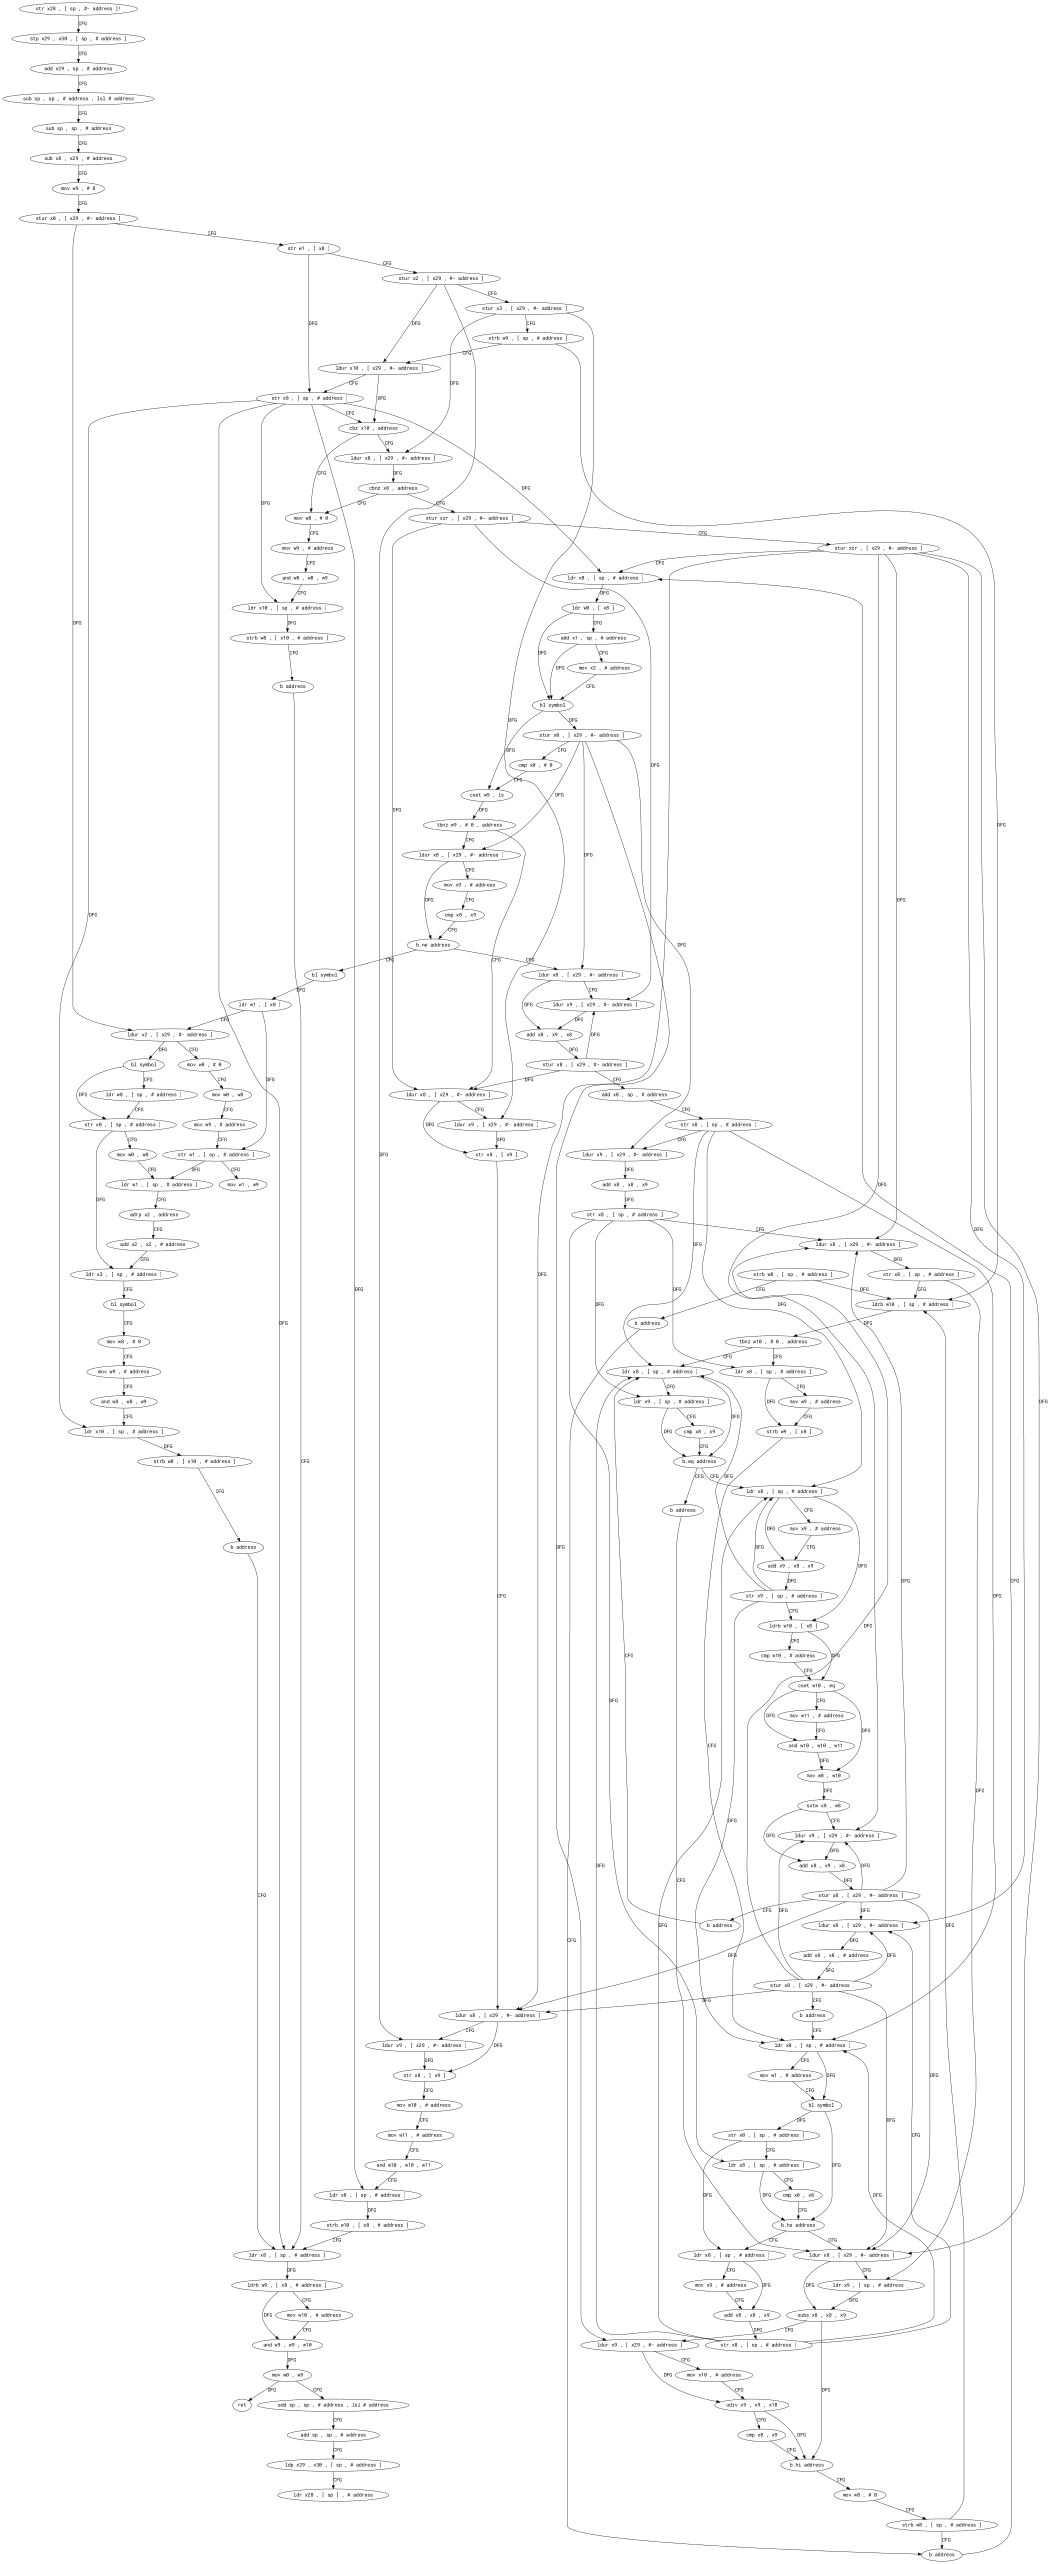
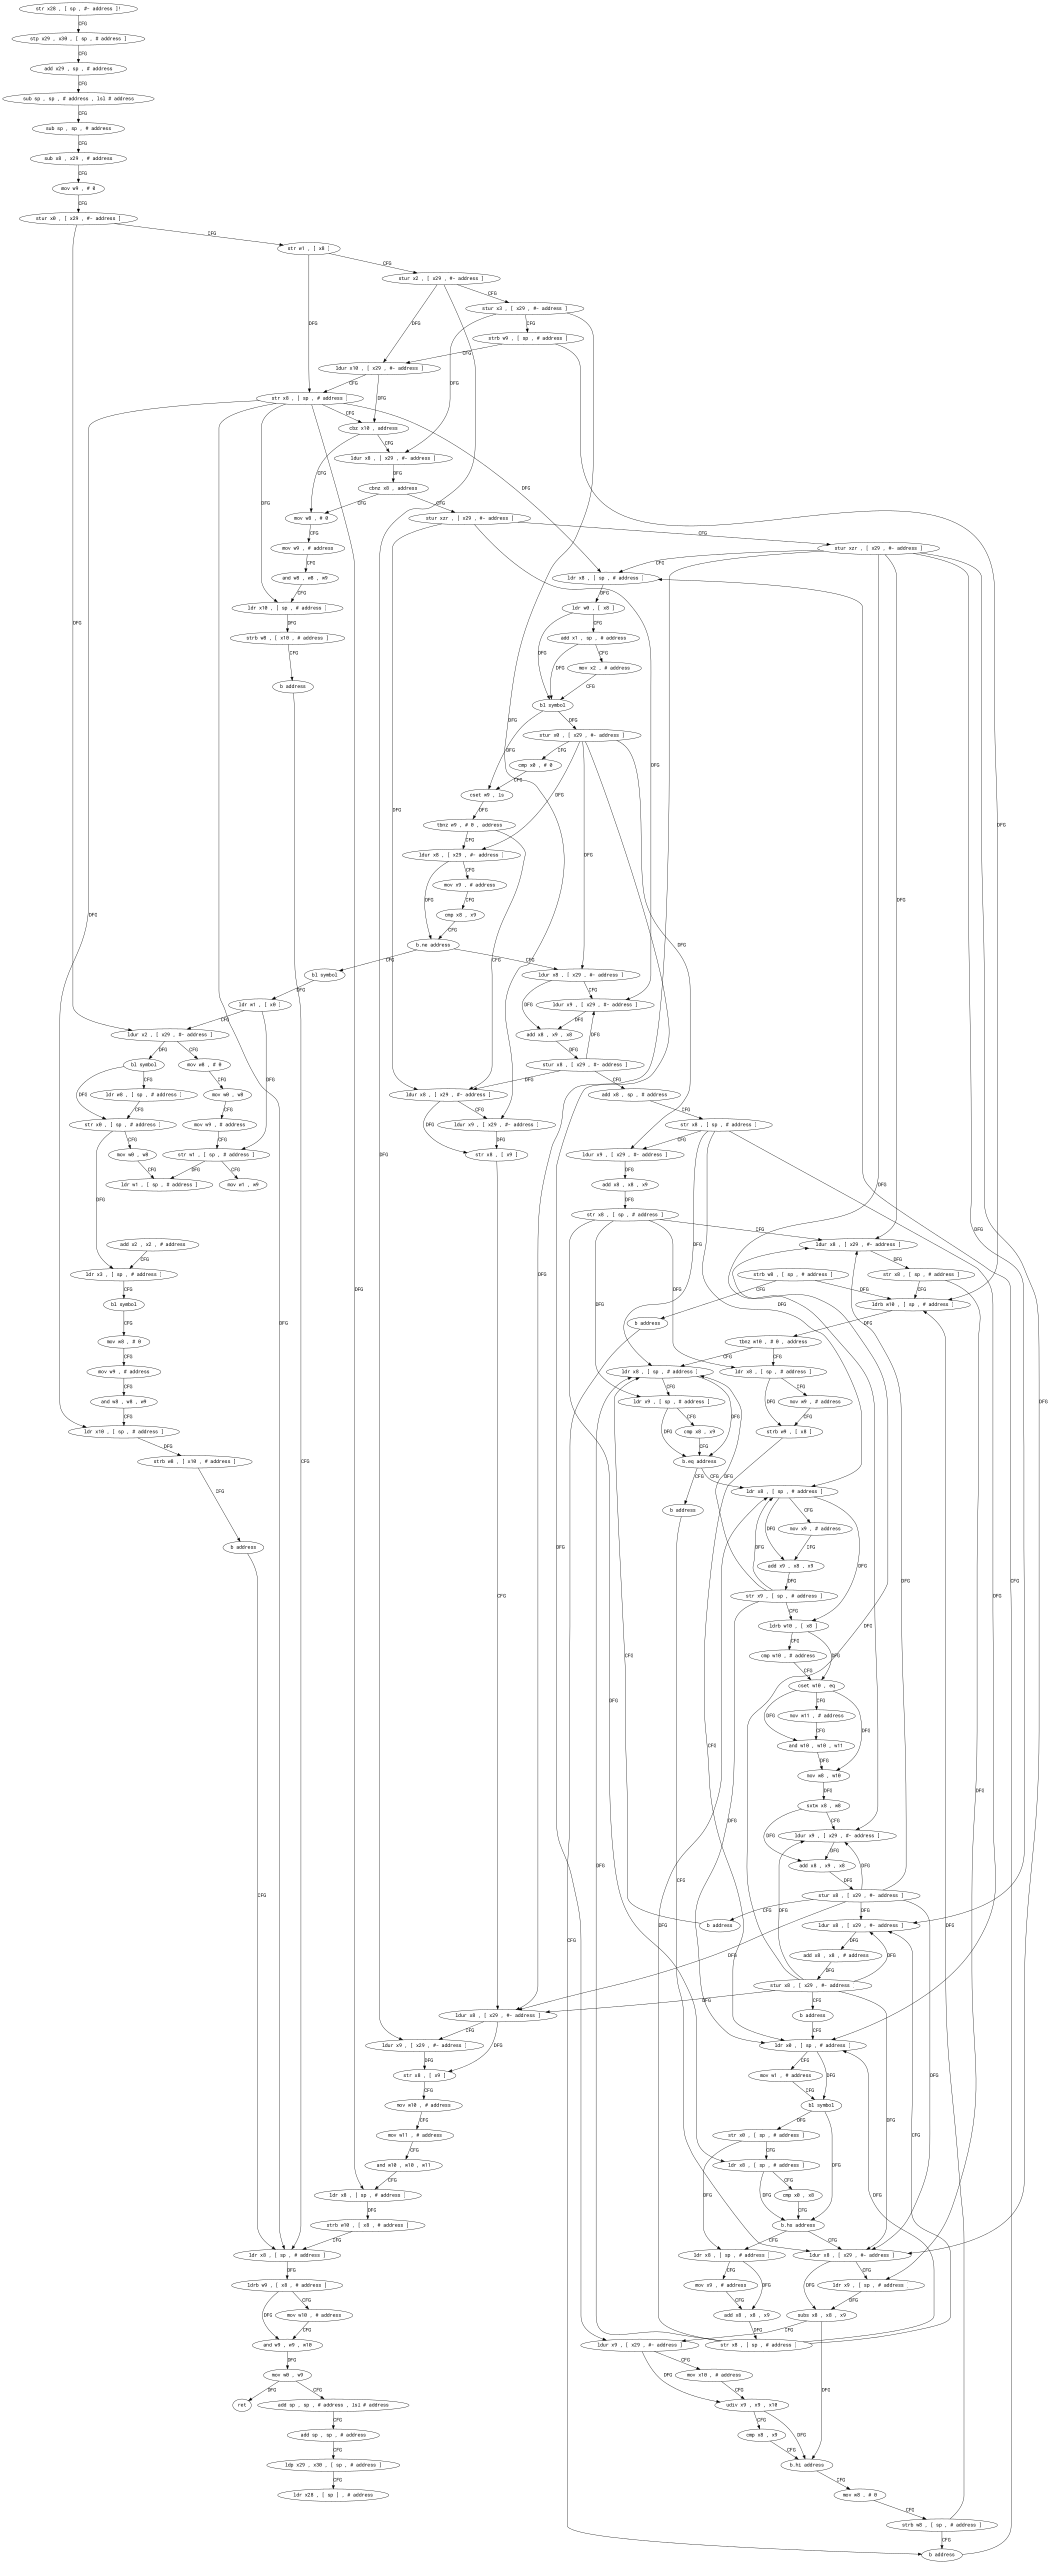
  digraph {
    fontname="Roboto Mono"
    node [fontname="Roboto Mono"]
    edge [fontname="Roboto Mono"]
    n1 [label="str x28 , [ sp , #- address ]!"]
    n2 [label="stp x29 , x30 , [ sp , # address ]"]
    n3 [label="add x29 , sp , # address"]
    n4 [label="sub sp , sp , # address , lsl # address"]
    n5 [label="sub sp , sp , # address"]
    n6 [label="sub x8 , x29 , # address"]
    n7 [label="mov w9 , # 0"]
    n8 [label="stur x0 , [ x29 , #- address ]"]
    n9 [label="str w1 , [ x8 ]"]
    n10 [label="ldur x2 , [ x29 , #- address ]"]
    n11 [label="stur x2 , [ x29 , #- address ]"]
    n12 [label="str x8 , [ sp , # address ]"]
    n13 [label="mov w8 , # 0"]
    n14 [label="bl symbol"]
    n15 [label="stur x3 , [ x29 , #- address ]"]
    n16 [label="ldur x10 , [ x29 , #- address ]"]
    n17 [label="ldur x9 , [ x29 , #- address ]"]
    n18 [label="cbz x10 , address"]
    n19 [label="ldr x10 , [ sp , # address ]"]
    n20 [label="ldr x8 , [ sp , # address ]"]
    n21 [label="ldr x8 , [ sp , # address ]"]
    n22 [label="ldr x8 , [ sp , # address ]"]
    n23 [label="ldr x10 , [ sp , # address ]"]
    n24 [label="strb w9 , [ sp , # address ]"]
    n25 [label="ldur x8 , [ x29 , #- address ]"]
    n26 [label="ldur x9 , [ x29 , #- address ]"]
    n27 [label="str x8 , [ x9 ]"]
    n28 [label="ldrb w10 , [ sp , # address ]"]
    n29 [label="cbnz x8 , address"]
    n30 [label="str x8 , [ x9 ]"]
    n31 [label="tbnz w10 , # 0 , address"]
    n32 [label="mov w8 , # 0"]
    n33 [label="strb w8 , [ x10 , # address ]"]
    n34 [label="ldrb w9 , [ x8 , # address ]"]
    n35 [label="ldr w0 , [ x8 ]"]
    n36 [label="strb w10 , [ x8 , # address ]"]
    n37 [label="strb w8 , [ x10 , # address ]"]
    n38 [label="mov w9 , # address"]
    n39 [label="and w8 , w8 , w9"]
    n40 [label="stur xzr , [ x29 , #- address ]"]
    n41 [label="b address"]
    n42 [label="mov w10 , # address"]
    n43 [label="and w9 , w9 , w10"]
    n44 [label="stur xzr , [ x29 , #- address ]"]
    n45 [label="ldur x8 , [ x29 , #- address ]"]
    n46 [label="ldur x9 , [ x29 , #- address ]"]
    n47 [label="ldur x8 , [ x29 , #- address ]"]
    n48 [label="ldur x8 , [ x29 , #- address ]"]
    n49 [label="ldur x8 , [ x29 , #- address ]"]
    n50 [label="ldur x8 , [ x29 , #- address ]"]
    n51 [label="ldur x9 , [ x29 , #- address ]"]
    n52 [label="add x8 , x9 , x8"]
    n53 [label="mov w0 , w9"]
    n54 [label="add sp , sp , # address , lsl # address"]
    n55 [label=ret]
    n56 [label="add sp , sp , # address"]
    n57 [label="ldp x29 , x30 , [ sp , # address ]"]
    n58 [label="ldr x28 , [ sp ] , # address"]
    n59 [label="str x8 , [ sp , # address ]"]
    n60 [label="ldr x9 , [ sp , # address ]"]
    n61 [label="subs x8 , x8 , x9"]
    n62 [label="add x8 , x8 , # address"]
    n63 [label="add x8 , x9 , x8"]
    n64 [label="add x1 , sp , # address"]
    n65 [label="bl symbol"]
    n66 [label="mov w10 , # address"]
    n67 [label="mov w11 , # address"]
    n68 [label="and w10 , w10 , w11"]
    n69 [label="ldur x8 , [ x29 , #- address ]"]
    n70 [label="mov x9 , # address"]
    n71 [label="b.ne address"]
    n72 [label="cmp x8 , x9"]
    n73 [label="ldur x8 , [ x29 , #- address ]"]
    n74 [label="bl symbol"]
    n75 [label="ldr w1 , [ x0 ]"]
    n76 [label="stur x8 , [ x29 , #- address ]"]
    n77 [label="str w1 , [ sp , # address ]"]
    n78 [label="add x8 , sp , # address"]
    n79 [label="str x8 , [ sp , # address ]"]
    n80 [label="ldur x9 , [ x29 , #- address ]"]
    n81 [label="ldr x8 , [ sp , # address ]"]
    n82 [label="ldr x0 , [ sp , # address ]"]
    n83 [label="ldr x8 , [ sp , # address ]"]
    n84 [label="add x8 , x8 , x9"]
    n85 [label="ldr x9 , [ sp , # address ]"]
    n86 [label="b.eq address"]
    n87 [label="mov w1 , # address"]
    n88 [label="bl symbol"]
    n89 [label="mov x9 , # address"]
    n90 [label="add x9 , x8 , x9"]
    n91 [label="ldrb w10 , [ x8 ]"]
    n92 [label="str x8 , [ sp , # address ]"]
    n93 [label="ldr x8 , [ sp , # address ]"]
    n94 [label="ldr x8 , [ sp , # address ]"]
    n95 [label="mov w9 , # address"]
    n96 [label="strb w9 , [ x8 ]"]
    n97 [label="cmp x8 , x9"]
    n98 [label="b.hs address"]
    n99 [label="cmp x0 , x8"]
    n100 [label="b address"]
    n101 [label="mov w1 , w9"]
    n102 [label="ldr w1 , [ sp , # address ]"]
    n103 [label="mov w0 , w8"]
    n104 [label="ldr w8 , [ sp , # address ]"]
    n105 [label="str x0 , [ sp , # address ]"]
    n106 [label="mov w9 , # address"]
-   n107 [label="adrp x2 , address"]
    n108 [label="mov w0 , w8"]
    n109 [label="ldr x3 , [ sp , # address ]"]
    n110 [label="bl symbol"]
    n111 [label="add x2 , x2 , # address"]
    n112 [label="mov w8 , # 0"]
    n113 [label="mov w9 , # address"]
    n114 [label="and w8 , w8 , w9"]
    n115 [label="b address"]
    n116 [label="str x0 , [ sp , # address ]"]
    n117 [label="str x9 , [ sp , # address ]"]
    n118 [label="cmp w10 , # address"]
    n119 [label="cset w10 , eq"]
    n120 [label="ldur x9 , [ x29 , #- address ]"]
    n121 [label="b.hi address"]
    n122 [label="mov x10 , # address"]
    n123 [label="udiv x9 , x9 , x10"]
    n124 [label="mov w8 , # 0"]
    n125 [label="cmp x8 , x9"]
    n126 [label="strb w8 , [ sp , # address ]"]
    n127 [label="b address"]
    n128 [label="strb w8 , [ sp , # address ]"]
    n129 [label="b address"]
    n130 [label="ldr x8 , [ sp , # address ]"]
    n131 [label="mov x9 , # address"]
    n132 [label="add x8 , x8 , x9"]
    n133 [label="str x8 , [ sp , # address ]"]
    n134 [label="stur x8 , [ x29 , #- address ]"]
    n135 [label="b address"]
    n136 [label="mov w11 , # address"]
    n137 [label="and w10 , w10 , w11"]
    n138 [label="mov w8 , w10"]
    n139 [label="sxtw x8 , w8"]
    n140 [label="stur x8 , [ x29 , #- address ]"]
    n141 [label="b address"]
    n142 [label="mov x2 , # address"]
    n143 [label="stur x0 , [ x29 , #- address ]"]
    n144 [label="cset w9 , ls"]
    n145 [label="cmp x0 , # 0"]
    n146 [label="tbnz w9 , # 0 , address"]
    n1 -> n2 [label=CFG]
    n2 -> n3 [label=CFG]
    n3 -> n4 [label=CFG]
    n4 -> n5 [label=CFG]
    n5 -> n6 [label=CFG]
    n6 -> n7 [label=CFG]
    n7 -> n8 [label=CFG]
    n8 -> n9 [label=CFG]
    n8 -> n10 [label=DFG]
    n9 -> n11 [label=CFG]
    n9 -> n12 [label=DFG]
    n10 -> n13 [label=CFG]
    n10 -> n14 [label=DFG]
    n11 -> n15 [label=CFG]
    n11 -> n16 [label=DFG]
    n11 -> n17 [label=DFG]
    n12 -> n18 [label=CFG]
    n12 -> n19 [label=DFG]
    n12 -> n20 [label=DFG]
    n12 -> n21 [label=DFG]
    n12 -> n22 [label=DFG]
    n12 -> n23 [label=DFG]
    n13 -> n103 [label=CFG]
    n14 -> n104 [label=CFG]
    n14 -> n105 [label=DFG]
    n15 -> n24 [label=CFG]
    n15 -> n25 [label=DFG]
    n15 -> n26 [label=DFG]
    n16 -> n12 [label=CFG]
    n16 -> n18 [label=DFG]
    n17 -> n27 [label=DFG]
    n18 -> n25 [label=CFG]
    n18 -> n32 [label=CFG]
    n19 -> n33 [label=DFG]
    n20 -> n34 [label=DFG]
    n21 -> n35 [label=DFG]
    n22 -> n36 [label=DFG]
    n23 -> n37 [label=DFG]
    n24 -> n16 [label=CFG]
    n24 -> n28 [label=DFG]
    n25 -> n29 [label=DFG]
    n26 -> n30 [label=DFG]
    n27 -> n66 [label=CFG]
    n28 -> n31 [label=DFG]
    n29 -> n32 [label=CFG]
    n29 -> n40 [label=CFG]
    n30 -> n47 [label=CFG]
    n31 -> n81 [label=CFG]
    n31 -> n93 [label=CFG]
    n32 -> n38 [label=CFG]
    n33 -> n41 [label=CFG]
    n34 -> n42 [label=CFG]
    n34 -> n43 [label=DFG]
    n35 -> n64 [label=CFG]
    n35 -> n65 [label=DFG]
    n36 -> n20 [label=CFG]
    n37 -> n115 [label=CFG]
    n38 -> n39 [label=CFG]
    n39 -> n19 [label=CFG]
    n40 -> n44 [label=CFG]
    n40 -> n45 [label=DFG]
    n40 -> n46 [label=DFG]
    n41 -> n20 [label=CFG]
    n42 -> n43 [label=CFG]
    n43 -> n53 [label=DFG]
    n44 -> n21 [label=CFG]
    n44 -> n47 [label=DFG]
    n44 -> n48 [label=DFG]
    n44 -> n49 [label=DFG]
    n44 -> n50 [label=DFG]
    n44 -> n51 [label=DFG]
    n45 -> n26 [label=CFG]
    n45 -> n30 [label=DFG]
    n46 -> n52 [label=DFG]
    n47 -> n17 [label=CFG]
    n47 -> n27 [label=DFG]
    n48 -> n59 [label=DFG]
    n49 -> n60 [label=CFG]
    n49 -> n61 [label=DFG]
    n50 -> n62 [label=DFG]
    n51 -> n63 [label=DFG]
    n52 -> n76 [label=DFG]
    n53 -> n54 [label=CFG]
    n53 -> n55 [label=DFG]
    n54 -> n56 [label=CFG]
    n56 -> n57 [label=CFG]
    n57 -> n58 [label=CFG]
    n59 -> n28 [label=CFG]
    n59 -> n60 [label=DFG]
    n60 -> n61 [label=DFG]
    n61 -> n120 [label=CFG]
    n61 -> n121 [label=DFG]
    n62 -> n134 [label=DFG]
    n63 -> n140 [label=DFG]
    n64 -> n65 [label=DFG]
    n64 -> n142 [label=CFG]
    n65 -> n143 [label=DFG]
    n65 -> n144 [label=DFG]
    n66 -> n67 [label=CFG]
    n67 -> n68 [label=CFG]
    n68 -> n22 [label=CFG]
    n69 -> n70 [label=CFG]
    n69 -> n71 [label=DFG]
    n70 -> n72 [label=CFG]
    n71 -> n73 [label=CFG]
    n71 -> n74 [label=CFG]
    n72 -> n71 [label=CFG]
    n73 -> n46 [label=CFG]
    n73 -> n52 [label=DFG]
    n74 -> n75 [label=DFG]
    n75 -> n10 [label=CFG]
    n75 -> n77 [label=DFG]
    n76 -> n45 [label=DFG]
    n76 -> n46 [label=DFG]
    n76 -> n78 [label=CFG]
    n77 -> n101 [label=CFG]
    n77 -> n102 [label=DFG]
    n78 -> n79 [label=CFG]
    n79 -> n80 [label=CFG]
    n79 -> n81 [label=DFG]
    n79 -> n82 [label=DFG]
    n79 -> n83 [label=DFG]
    n80 -> n84 [label=DFG]
    n81 -> n85 [label=CFG]
    n81 -> n86 [label=DFG]
    n82 -> n87 [label=CFG]
    n82 -> n88 [label=DFG]
    n83 -> n89 [label=CFG]
    n83 -> n90 [label=DFG]
    n83 -> n91 [label=DFG]
    n84 -> n92 [label=DFG]
    n85 -> n86 [label=DFG]
    n85 -> n97 [label=CFG]
    n86 -> n83 [label=CFG]
    n86 -> n100 [label=CFG]
    n87 -> n88 [label=CFG]
    n88 -> n98 [label=DFG]
    n88 -> n116 [label=DFG]
    n89 -> n90 [label=CFG]
    n90 -> n117 [label=DFG]
    n91 -> n118 [label=CFG]
    n91 -> n119 [label=DFG]
    n92 -> n48 [label=CFG]
    n92 -> n85 [label=DFG]
    n92 -> n93 [label=DFG]
    n92 -> n94 [label=DFG]
    n93 -> n95 [label=CFG]
    n93 -> n96 [label=DFG]
    n94 -> n98 [label=DFG]
    n94 -> n99 [label=CFG]
    n95 -> n96 [label=CFG]
    n96 -> n82 [label=CFG]
    n97 -> n86 [label=CFG]
    n98 -> n49 [label=CFG]
    n98 -> n130 [label=CFG]
    n99 -> n98 [label=CFG]
    n100 -> n49 [label=CFG]
-   n102 -> n107 [label=CFG]
    n103 -> n106 [label=CFG]
    n104 -> n105 [label=CFG]
    n105 -> n108 [label=CFG]
    n105 -> n109 [label=DFG]
    n106 -> n77 [label=CFG]
-   n107 -> n111 [label=CFG]
    n108 -> n102 [label=CFG]
    n109 -> n110 [label=CFG]
    n110 -> n112 [label=CFG]
    n111 -> n109 [label=CFG]
    n112 -> n113 [label=CFG]
    n113 -> n114 [label=CFG]
    n114 -> n23 [label=CFG]
    n115 -> n20 [label=CFG]
    n116 -> n94 [label=CFG]
    n116 -> n130 [label=DFG]
    n117 -> n81 [label=DFG]
    n117 -> n82 [label=DFG]
    n117 -> n83 [label=DFG]
    n117 -> n91 [label=CFG]
    n118 -> n119 [label=CFG]
    n119 -> n136 [label=CFG]
    n119 -> n137 [label=DFG]
    n119 -> n138 [label=DFG]
    n120 -> n122 [label=CFG]
    n120 -> n123 [label=DFG]
    n121 -> n124 [label=CFG]
    n122 -> n123 [label=CFG]
    n123 -> n121 [label=DFG]
    n123 -> n125 [label=CFG]
    n124 -> n126 [label=CFG]
    n125 -> n121 [label=CFG]
    n126 -> n28 [label=DFG]
    n126 -> n127 [label=CFG]
    n127 -> n21 [label=CFG]
    n128 -> n28 [label=DFG]
    n128 -> n129 [label=CFG]
    n129 -> n127 [label=CFG]
    n130 -> n131 [label=CFG]
    n130 -> n132 [label=DFG]
    n131 -> n132 [label=CFG]
    n132 -> n133 [label=DFG]
    n133 -> n50 [label=CFG]
    n133 -> n81 [label=DFG]
    n133 -> n82 [label=DFG]
    n133 -> n83 [label=DFG]
    n134 -> n47 [label=DFG]
    n134 -> n48 [label=DFG]
    n134 -> n49 [label=DFG]
    n134 -> n50 [label=DFG]
    n134 -> n51 [label=DFG]
    n134 -> n135 [label=CFG]
    n135 -> n82 [label=CFG]
    n136 -> n137 [label=CFG]
    n137 -> n138 [label=DFG]
    n138 -> n139 [label=DFG]
    n139 -> n51 [label=CFG]
    n139 -> n63 [label=DFG]
    n140 -> n47 [label=DFG]
    n140 -> n48 [label=DFG]
    n140 -> n49 [label=DFG]
    n140 -> n50 [label=DFG]
    n140 -> n51 [label=DFG]
    n140 -> n141 [label=CFG]
    n141 -> n81 [label=CFG]
    n142 -> n65 [label=CFG]
    n143 -> n69 [label=DFG]
    n143 -> n73 [label=DFG]
    n143 -> n80 [label=DFG]
    n143 -> n120 [label=DFG]
    n143 -> n145 [label=CFG]
    n144 -> n146 [label=DFG]
    n145 -> n144 [label=CFG]
    n146 -> n45 [label=CFG]
    n146 -> n69 [label=CFG]
  }
